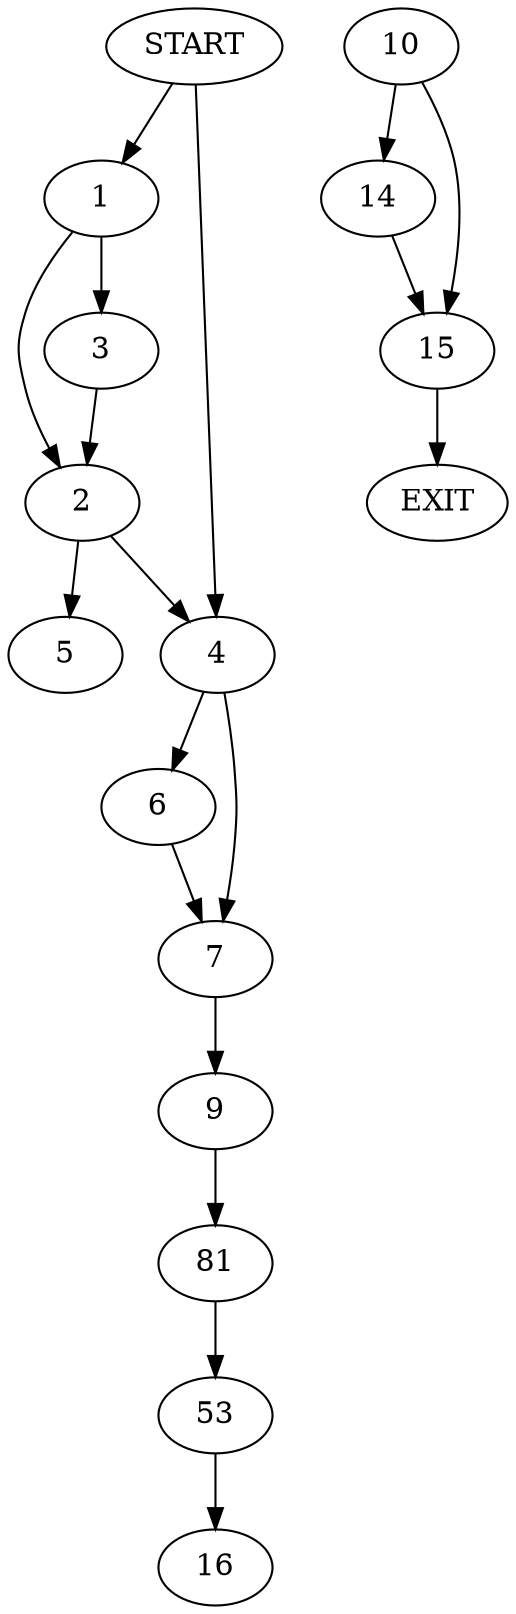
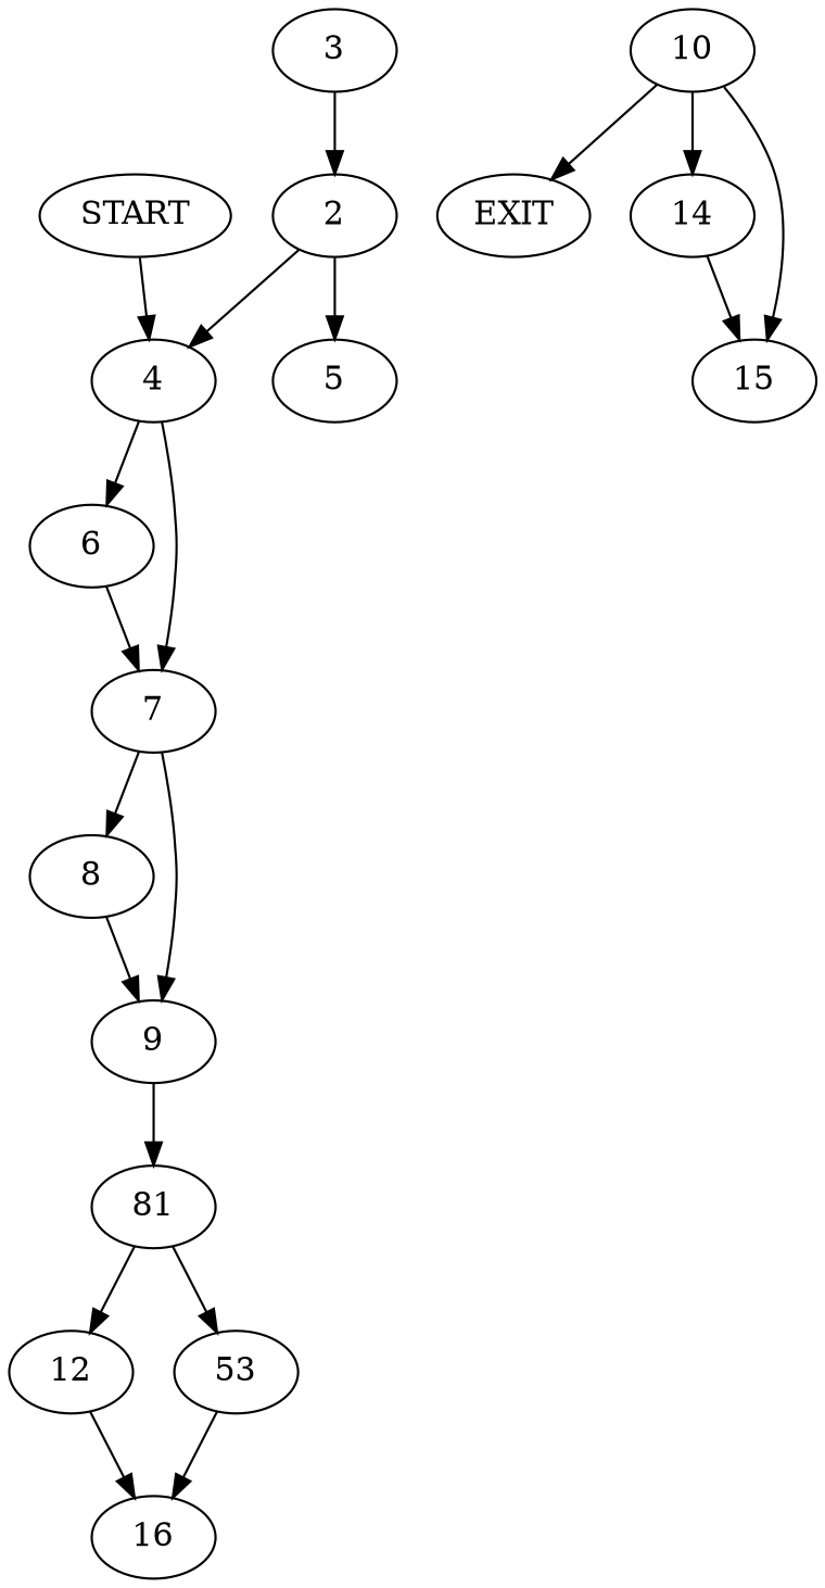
  digraph {
    n1 [label=START]
-   1
    4
    2
    3
    n6 [label=EXIT]
    5
    6
    7
+   8
    9
    n12 [label=81]
    10
    14
    15
+   12
    n17 [label=53]
    16
-   n1 -> 1
    n1 -> 4
-   1 -> 2
-   1 -> 3
    4 -> 6
    4 -> 7
    2 -> 4
    2 -> 5
    3 -> 2
    6 -> 7
+   7 -> 8
    7 -> 9
+   8 -> 9
    9 -> n12
+   n12 -> 12
    n12 -> n17
    10 -> 14
    10 -> 15
    14 -> 15
-   15 -> n6
+   10 -> n6
+   12 -> 16
    n17 -> 16
  }
